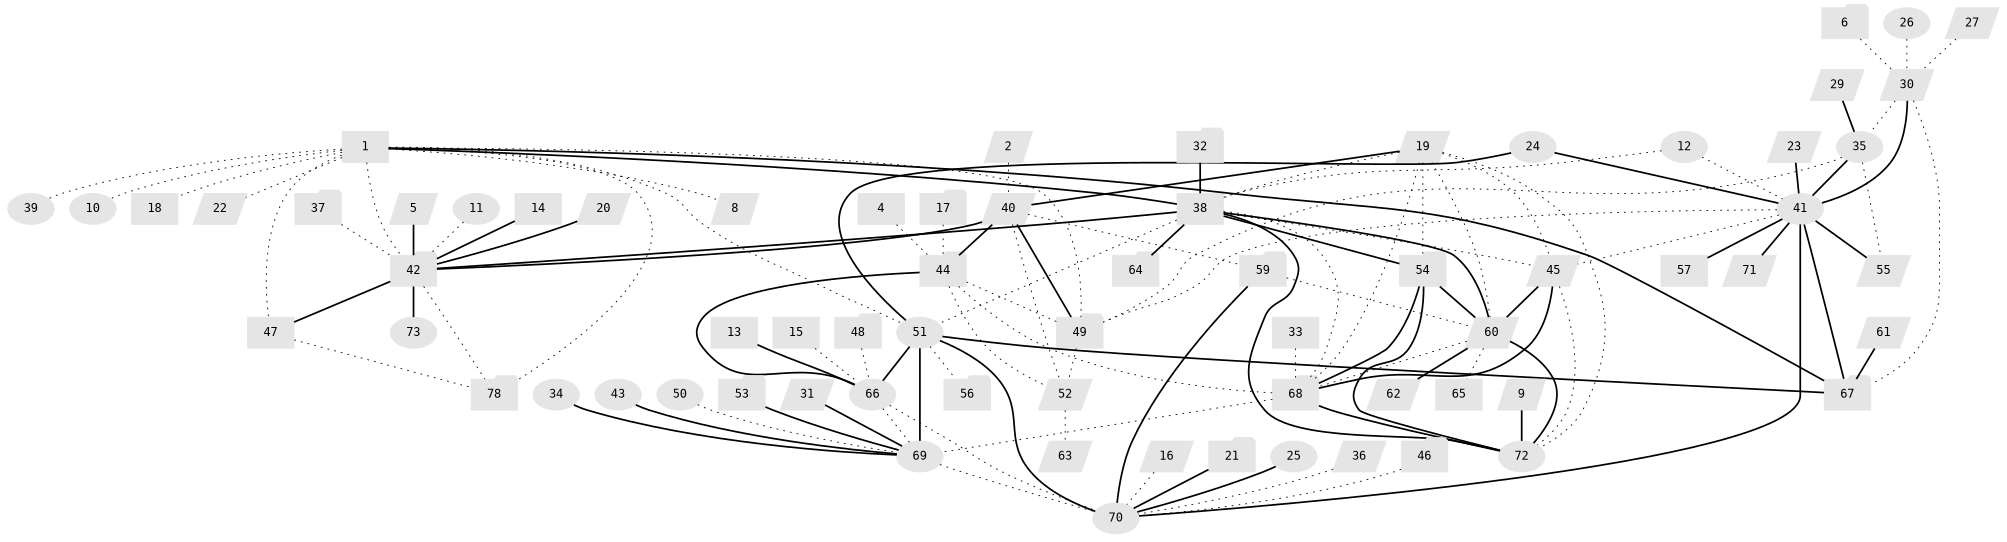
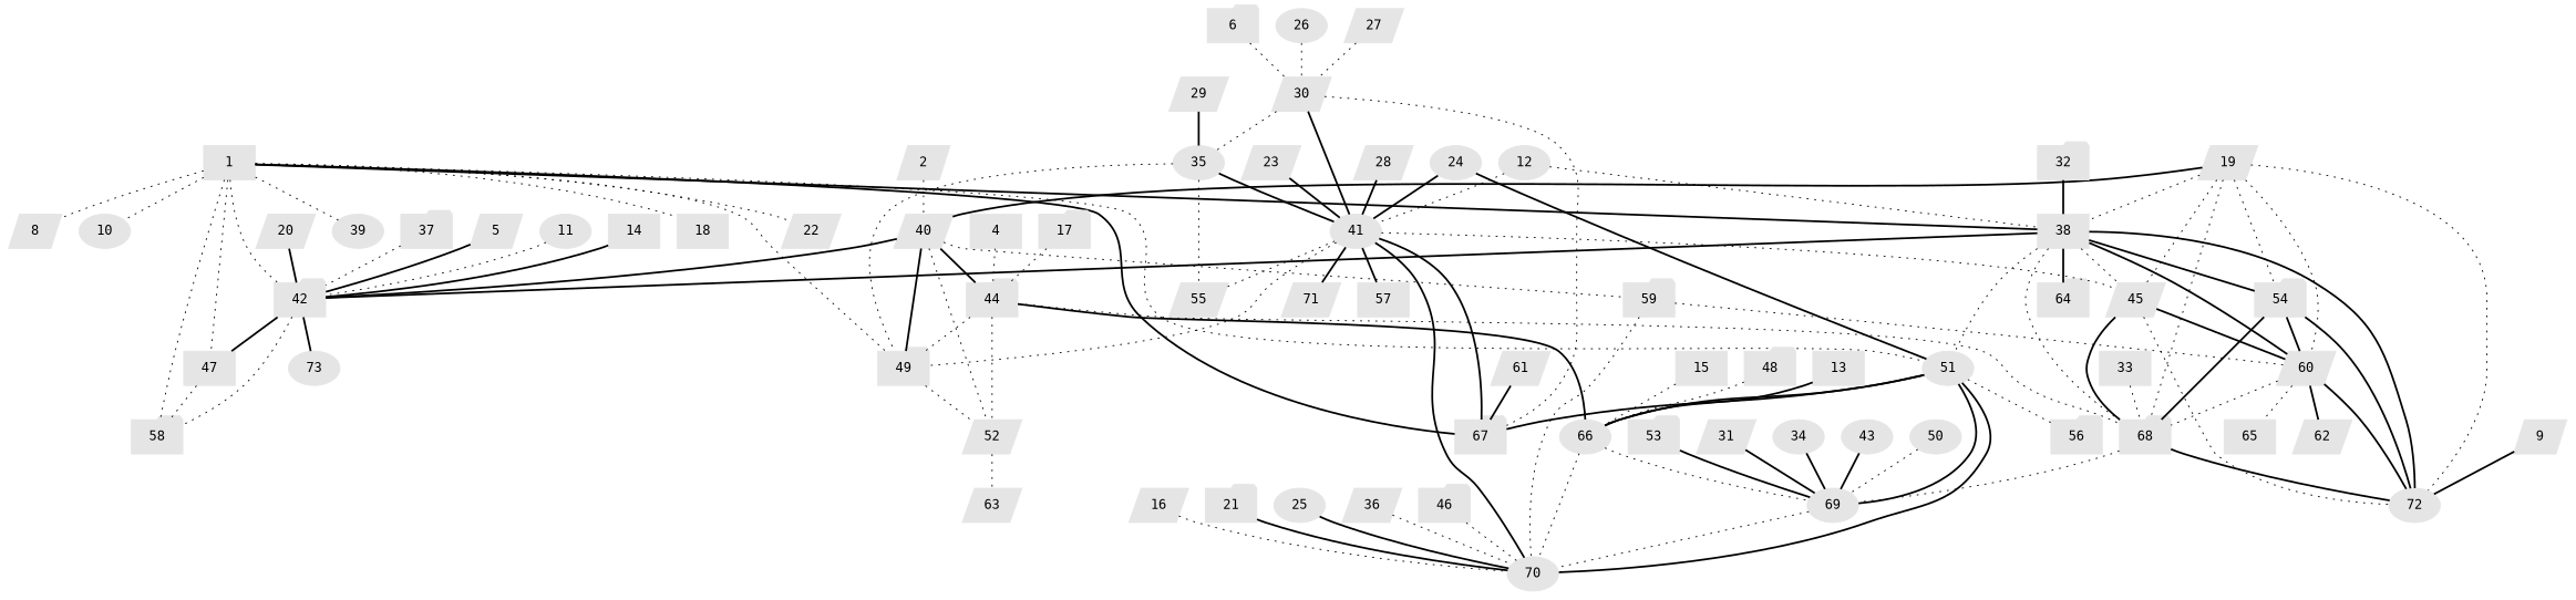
  graph {
    fontname="DejaVu Sans Mono"
    node [color=gray90 fontname="DejaVu Sans Mono" shape=parallelogram style=filled]
    edge [fontname="DejaVu Sans Mono" style=dotted weight=1.0]
    1 [shape=box]
    8
    10 [shape=ellipse]
    18 [shape=box]
    22
    38 [shape=box]
    39 [shape=ellipse]
    42 [shape=folder]
    47 [shape=box]
    49 [shape=folder]
    51 [shape=ellipse]
-   58 [shape=folder label=78]
+   58 [shape=folder]
    67 [shape=folder]
    72 [shape=ellipse]
    45
    54 [shape=folder]
    60
    68 [shape=folder]
    64 [shape=folder]
    73 [shape=ellipse]
    52
    66 [shape=ellipse]
    70 [shape=ellipse]
    69 [shape=ellipse]
    56 [shape=folder]
    2
    40
    44 [shape=folder]
    59 [shape=folder]
    4 [shape=box]
    5
    6 [shape=folder]
    30
    41 [shape=ellipse]
    35 [shape=ellipse]
    9
    11 [shape=ellipse]
    12 [shape=ellipse]
    55
    57 [shape=box]
    71
    13 [shape=box]
    14 [shape=box]
    15 [shape=box]
    16
    17 [shape=folder]
    19
    62
    65 [shape=box]
    20
    21 [shape=folder]
    23
    24 [shape=ellipse]
    25 [shape=ellipse]
    26 [shape=ellipse]
    27
+   28
    29
    31
    32 [shape=folder]
    33 [shape=box]
    34 [shape=ellipse]
    36
    37 [shape=folder]
    63
    43 [shape=ellipse]
    46 [shape=folder]
    48 [shape=folder]
    50 [shape=ellipse]
    53 [shape=folder]
    61
    1 -- 8
    1 -- 10
    1 -- 18
    1 -- 22
    1 -- 38 [style=bold]
    1 -- 39
    1 -- 42 [weight=4.0]
    1 -- 47 [weight=4.0]
    1 -- 49
    1 -- 51
    1 -- 58 [weight=4.0]
    1 -- 67 [style=bold]
    38 -- 42 [style=bold]
    38 -- 51
    38 -- 72 [style=bold]
    38 -- 45
    38 -- 54 [style=bold]
    38 -- 60 [style=bold]
    38 -- 68
    38 -- 64 [style=bold]
    42 -- 47 [style=bold]
    42 -- 58
    42 -- 73 [style=bold]
    47 -- 58
    49 -- 52
    51 -- 67 [style=bold]
    51 -- 66 [style=bold weight=2.0]
    51 -- 70 [style=bold weight=2.0]
    51 -- 69 [style=bold weight=6.0]
    51 -- 56
    45 -- 72
    45 -- 60 [style=bold]
    45 -- 68 [style=bold]
    54 -- 72 [style=bold]
    54 -- 60 [style=bold]
    54 -- 68 [style=bold]
    60 -- 72 [style=bold]
    60 -- 68
    60 -- 62 [style=bold]
    60 -- 65
    68 -- 72 [style=bold]
    68 -- 69
    52 -- 63
    66 -- 70
    66 -- 69 [weight=3.0]
    69 -- 70 [weight=3.0]
    2 -- 40
    40 -- 42 [style=bold]
    40 -- 49 [style=bold]
    40 -- 52
    40 -- 44 [style=bold weight=4.0]
    40 -- 59
    44 -- 49 [weight=4.0]
    44 -- 68
    44 -- 52 [weight=4.0]
    44 -- 66 [style=bold]
    59 -- 60
-   59 -- 70 [style=bold]
+   59 -- 70
    4 -- 44
    5 -- 42 [style=bold]
    6 -- 30
    30 -- 67 [weight=2.0]
    30 -- 41 [style=bold]
    30 -- 35 [weight=3.0]
    41 -- 49
    41 -- 67 [style=bold weight=2.0]
    41 -- 45
    41 -- 70 [style=bold]
-   41 -- 55 [style=bold]
+   41 -- 55
    41 -- 57 [style=bold]
    41 -- 71 [style=bold]
    35 -- 49
    35 -- 41 [style=bold weight=3.0]
    35 -- 55 [weight=6.0]
    9 -- 72 [style=bold]
    11 -- 42
    12 -- 38
    12 -- 41
    13 -- 66 [style=bold]
    14 -- 42 [style=bold]
    15 -- 66
    16 -- 70
    17 -- 44
    19 -- 38
    19 -- 72
    19 -- 45
    19 -- 54
    19 -- 60
    19 -- 68
    19 -- 40 [style=bold]
    20 -- 42 [style=bold]
    21 -- 70 [style=bold]
    23 -- 41 [style=bold]
    24 -- 51 [style=bold]
    24 -- 41 [style=bold]
    25 -- 70 [style=bold]
    26 -- 30
    27 -- 30
+   28 -- 41 [style=bold]
    29 -- 35 [style=bold]
    31 -- 69 [style=bold]
    32 -- 38 [style=bold]
    33 -- 68
    34 -- 69 [style=bold]
    36 -- 70
    37 -- 42
    43 -- 69 [style=bold]
    46 -- 70
    48 -- 66
    50 -- 69
    53 -- 69 [style=bold]
    61 -- 67 [style=bold]
  }
